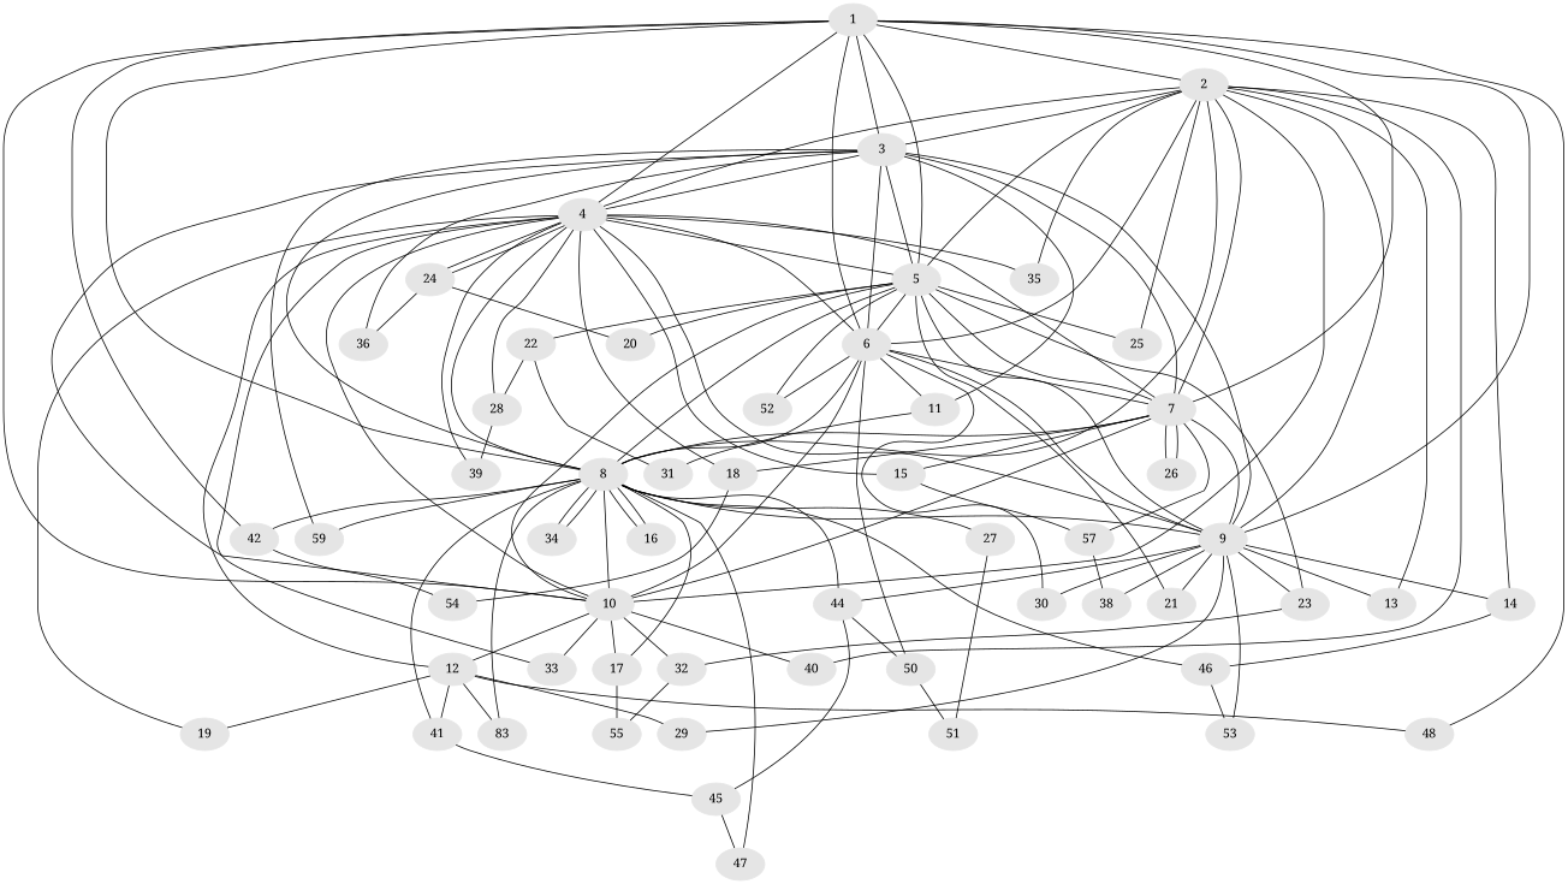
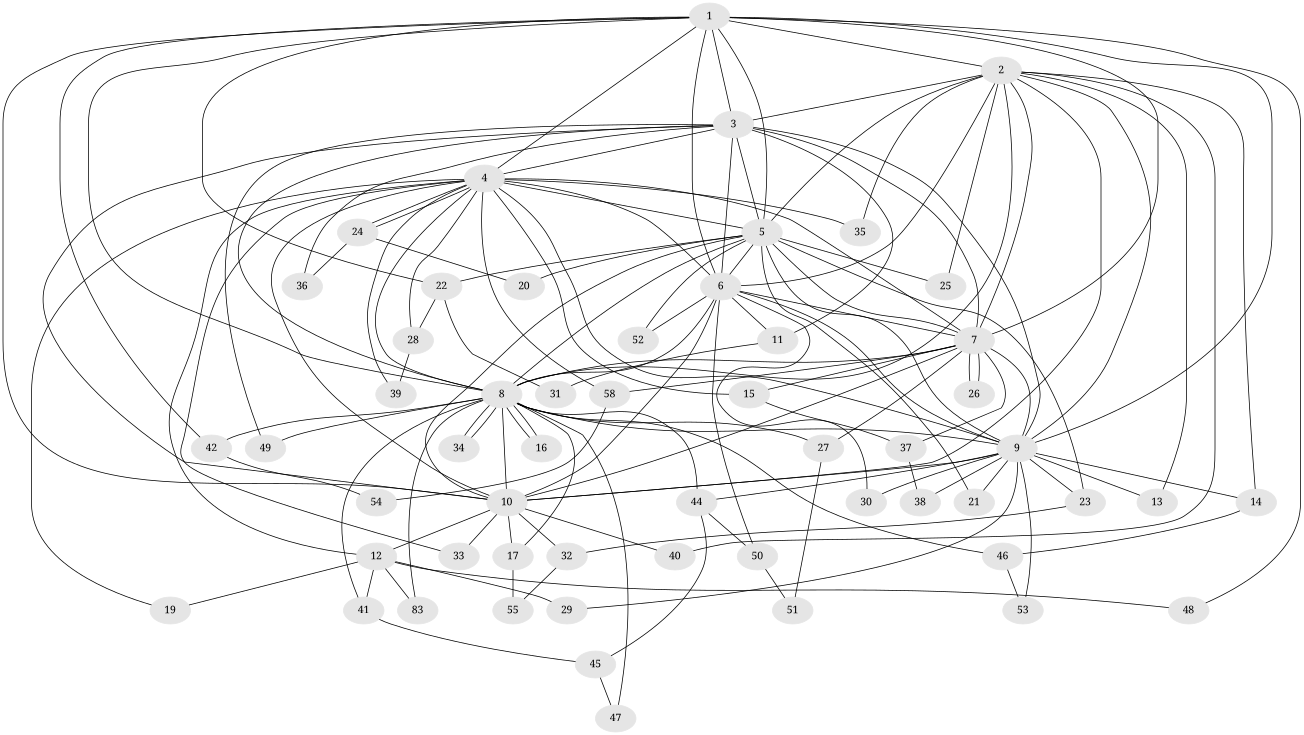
  graph {
    fontname="Noto Serif"
    node [color=gray90 fontname="Noto Serif" style=filled]
    edge [fontname="Noto Serif"]
    1
    2
    3
    4
    5
    6
    7
    8
    9
    10
    22
    42
    48
    13
    14
    25
    35
    40
    11
    36
-   49 [label=59]
+   49
    12
    15
-   18
+   18 [label=58]
    19
    24
    28
    33
    39
    20
    21
    23
    52
    30
    50
    26
    27
-   37 [label=57]
+   37
    16
    17
    34
    41
    n43 [label=83]
    44
    46
    47
    29
    38
    53
    32
    31
    54
    51
    55
    45
    1 -- 2
    1 -- 3
    1 -- 4
    1 -- 5
    1 -- 6
    1 -- 7
    1 -- 8
    1 -- 9
    1 -- 10
+   1 -- 22
    1 -- 42
    1 -- 48
    2 -- 3
-   2 -- 4
    2 -- 5
    2 -- 6
    2 -- 7
    2 -- 8
    2 -- 9
    2 -- 10
    2 -- 13
    2 -- 14
    2 -- 25
    2 -- 35
    2 -- 40
    3 -- 4
    3 -- 5
    3 -- 6
    3 -- 7
    3 -- 8
    3 -- 9
    3 -- 10
    3 -- 11
    3 -- 36
    3 -- 49
    4 -- 5
    4 -- 6
    4 -- 7
    4 -- 8
    4 -- 9
    4 -- 10
    4 -- 35
    4 -- 12
    4 -- 15
    4 -- 18
    4 -- 19
    4 -- 24
    4 -- 24
    4 -- 28
    4 -- 33
    4 -- 39
    5 -- 6
    5 -- 7
    5 -- 8
    5 -- 9
    5 -- 10
    5 -- 22
    5 -- 25
    5 -- 20
    5 -- 21
    5 -- 23
    5 -- 52
    6 -- 7
    6 -- 8
    6 -- 9
    6 -- 10
    6 -- 11
    6 -- 52
    6 -- 30
    6 -- 50
    7 -- 8
    7 -- 9
    7 -- 10
    7 -- 15
    7 -- 18
    7 -- 26
    7 -- 26
+   7 -- 27
    7 -- 37
    8 -- 9
    8 -- 10
    8 -- 42
    8 -- 49
    8 -- 27
    8 -- 16
    8 -- 16
    8 -- 17
    8 -- 34
    8 -- 34
    8 -- 41
    8 -- n43
    8 -- 44
    8 -- 46
    8 -- 47
+   9 -- 10
    9 -- 13
    9 -- 14
    9 -- 21
    9 -- 23
    9 -- 30
    9 -- 44
    9 -- 29
    9 -- 38
    9 -- 53
    10 -- 40
    10 -- 12
    10 -- 33
    10 -- 17
    10 -- 32
    22 -- 28
    22 -- 31
    42 -- 54
    14 -- 46
    11 -- 31
    12 -- 48
    12 -- 19
    12 -- 41
    12 -- n43
    12 -- 29
    15 -- 37
    18 -- 54
    24 -- 36
    24 -- 20
    28 -- 39
    23 -- 32
    50 -- 51
    27 -- 51
    37 -- 38
    17 -- 55
    41 -- 45
    44 -- 50
    44 -- 45
    46 -- 53
    32 -- 55
    45 -- 47
  }
